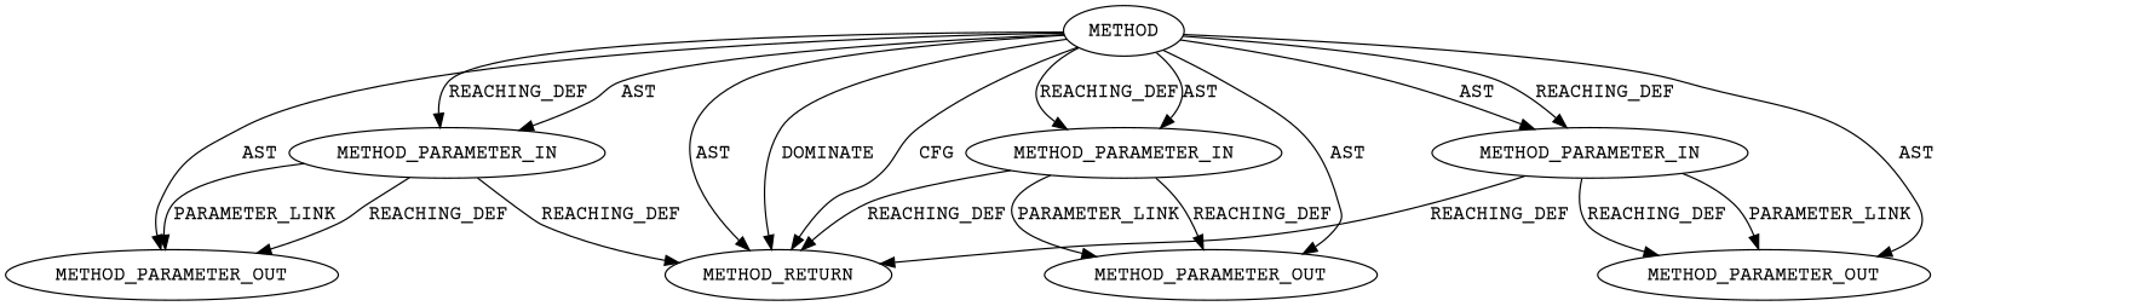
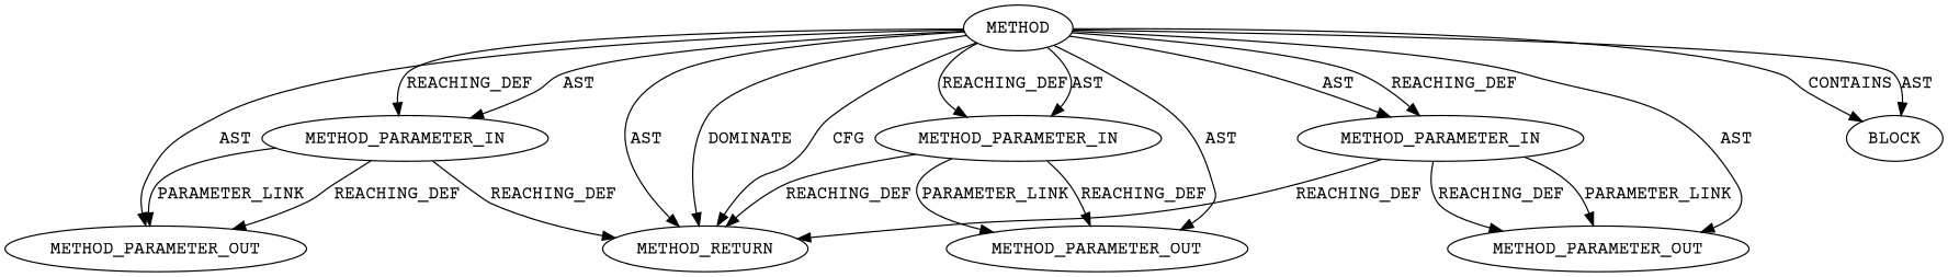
  digraph {
    fontname="Courier Prime"
    node [CODE=p2 EVALUATION_STRATEGY=BY_VALUE IS_VARIADIC=false ORDER=2 TYPE_FULL_NAME=ANY fontname="Courier Prime"]
    edge [fontname="Courier Prime"]
    n1 [INDEX=2 NAME=p2 label=METHOD_PARAMETER_IN]
    n2 [INDEX=2 NAME=p2 label=METHOD_PARAMETER_OUT]
    n3 [CODE=RET label=METHOD_RETURN IS_VARIADIC=""]
    n4 [CODE=p3 INDEX=3 NAME=p3 ORDER=3 label=METHOD_PARAMETER_OUT]
    n5 [AST_PARENT_FULL_NAME="<global>" AST_PARENT_TYPE=NAMESPACE_BLOCK CODE="<empty>" FILENAME="<empty>" FULL_NAME=iov_iter_discard IS_EXTERNAL=true NAME=iov_iter_discard ORDER=0 label=METHOD EVALUATION_STRATEGY="" IS_VARIADIC="" TYPE_FULL_NAME=""]
    n6 [CODE=p3 INDEX=3 NAME=p3 ORDER=3 label=METHOD_PARAMETER_IN]
    n7 [CODE=p1 INDEX=1 NAME=p1 ORDER=1 label=METHOD_PARAMETER_OUT]
    n8 [CODE=p1 INDEX=1 NAME=p1 ORDER=1 label=METHOD_PARAMETER_IN]
+   n9 [ARGUMENT_INDEX=1 CODE="<empty>" ORDER=1 label=BLOCK EVALUATION_STRATEGY="" IS_VARIADIC=""]
    n1 -> n2 [label=PARAMETER_LINK]
    n1 -> n2 [VARIABLE=p2 label=REACHING_DEF]
    n1 -> n3 [VARIABLE=p2 label=REACHING_DEF]
    n5 -> n1 [label=REACHING_DEF]
    n5 -> n1 [label=AST]
    n5 -> n2 [label=AST]
    n5 -> n3 [label=AST]
    n5 -> n3 [label=DOMINATE]
    n5 -> n3 [label=CFG]
    n5 -> n4 [label=AST]
    n5 -> n6 [label=REACHING_DEF]
    n5 -> n6 [label=AST]
    n5 -> n7 [label=AST]
    n5 -> n8 [label=AST]
    n5 -> n8 [label=REACHING_DEF]
+   n5 -> n9 [label=CONTAINS]
+   n5 -> n9 [label=AST]
    n6 -> n3 [VARIABLE=p3 label=REACHING_DEF]
    n6 -> n4 [label=PARAMETER_LINK]
    n6 -> n4 [VARIABLE=p3 label=REACHING_DEF]
    n8 -> n3 [VARIABLE=p1 label=REACHING_DEF]
    n8 -> n7 [label=PARAMETER_LINK]
    n8 -> n7 [VARIABLE=p1 label=REACHING_DEF]
  }
